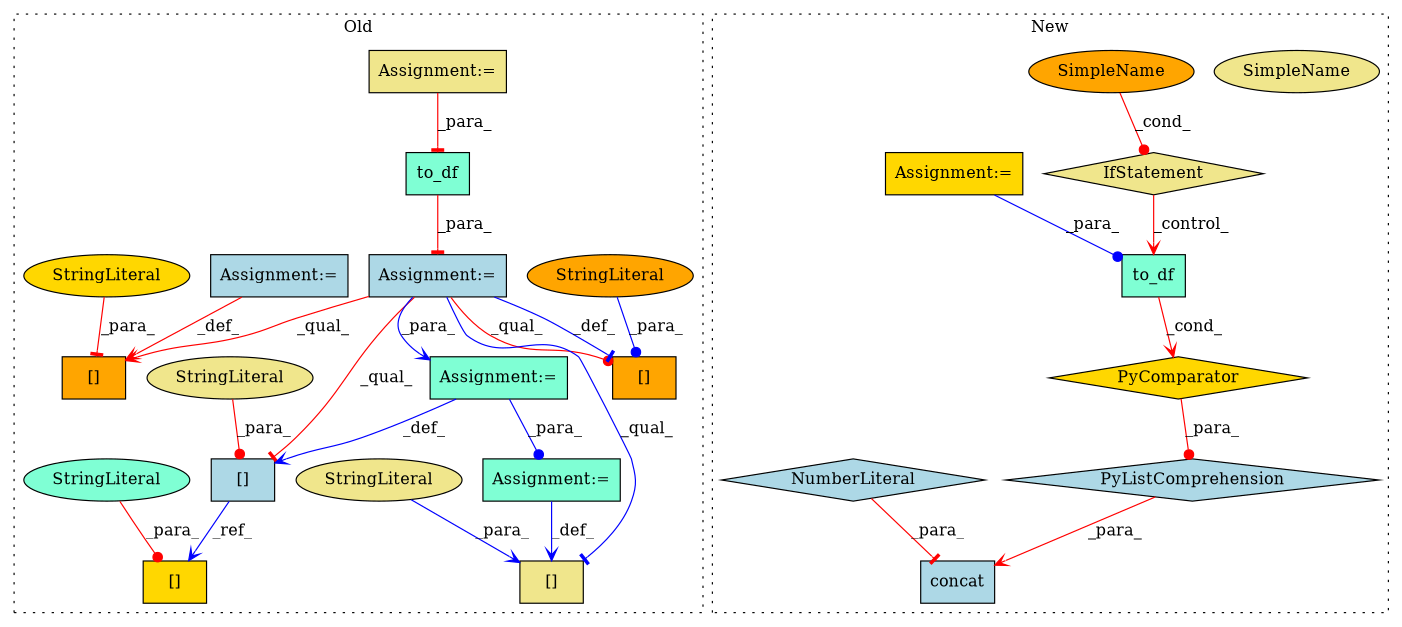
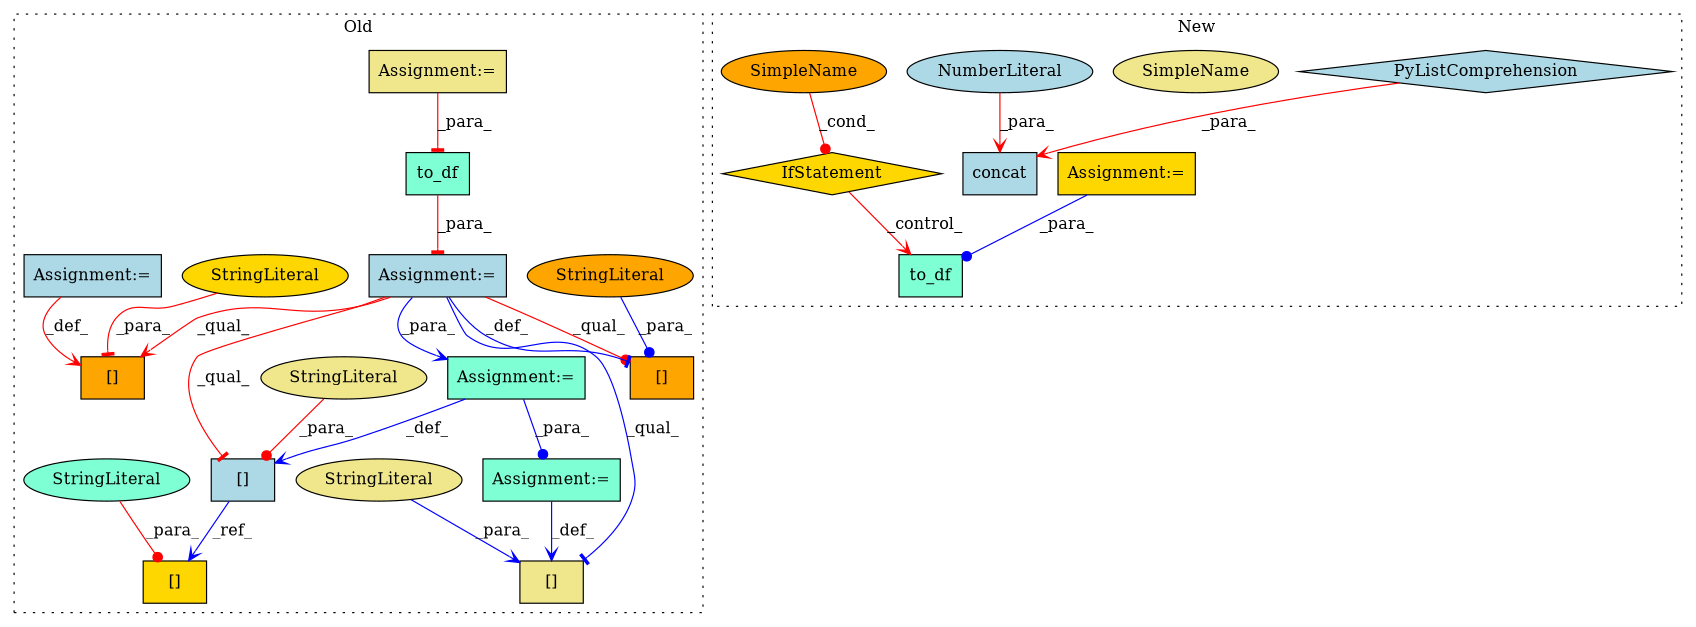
  digraph {
    node [a=7 fillcolor=khaki l=1 s=11994 shape=box style=filled]
    edge [arrowhead=vee color=red]
    n1 [a=32 fillcolor=aquamarine l="6,1" label=to_df s="12797,12807"]
    n2 [l="57,2" label="Assignment:=" s="12616,12690"]
    n3 [fillcolor=aquamarine label="Assignment:=" s=13204]
    n4 [fillcolor=lightblue label="Assignment:=" s=12792]
    n5 [a=2 fillcolor=orange l="5,1" label="[]" s="13340,13351"]
    n6 [a=45 fillcolor=gold l=6 label=StringLiteral s=13345 shape=ellipse]
    n7 [a=2 fillcolor=orange l="5,1" label="[]" s="12816,12831"]
    n8 [a=45 fillcolor=orange l=10 label=StringLiteral s=12821 shape=ellipse]
    n9 [a=2 fillcolor=lightblue l="5,1" label="[]" s="13104,13115"]
    n10 [a=45 l=6 label=StringLiteral s=13109 shape=ellipse]
    n11 [a=2 l="5,1" label="[]" s="13186,13203"]
    n12 [a=45 l=12 label=StringLiteral s=13191 shape=ellipse]
    n13 [a=2 fillcolor=gold l="5,1" label="[]" s="13205,13216"]
    n14 [a=45 fillcolor=aquamarine l=6 label=StringLiteral s=13210 shape=ellipse]
    n15 [fillcolor=lightblue label="Assignment:=" s=13352]
    n16 [fillcolor=aquamarine label="Assignment:=" s=13034]
-   n17 [a=113 fillcolor=gold l=25 label=PyComparator shape=diamond]
    n18 [fillcolor=gold l=25 label="Assignment:="]
    n19 [a=109 fillcolor=lightblue l=172 label=PyListComprehension s=11855 shape=diamond]
    n20 [a=32 fillcolor=aquamarine l="6,1" label=to_df s="11859,11929"]
-   n21 [a=25 l=25 label=IfStatement shape=diamond]
+   n21 [a=25 fillcolor=gold l=25 label=IfStatement shape=diamond]
    n22 [a=42 l=5 label=SimpleName s=12014 shape=ellipse]
    n23 [a=32 fillcolor=lightblue l="20,1" label=concat s="11835,12023"]
-   n24 [a=34 fillcolor=lightblue label=NumberLiteral s=12022 shape=diamond]
+   n24 [a=34 fillcolor=lightblue label=NumberLiteral s=12022 shape=ellipse]
    n25 [a=42 fillcolor=orange l=5 label=SimpleName s=12014 shape=ellipse]
    subgraph cluster_1 {
      label=Old
      style=dotted
      n1
      n2
      n3
      n4
      n5
      n6
      n7
      n8
      n9
      n10
      n11
      n12
      n13
      n14
      n15
      n16
    }
    subgraph cluster_2 {
      label=New
      style=dotted
-     n17
      n18
      n19
      n20
      n21
      n22
      n23
      n24
      n25
    }
    n1 -> n4 [arrowhead=tee label=_para_]
    n2 -> n1 [arrowhead=tee label=_para_]
    n3 -> n11 [color=blue label=_def_]
    n4 -> n5 [label=_qual_]
    n4 -> n7 [arrowhead=dot label=_qual_]
    n4 -> n7 [arrowhead=tee color=blue label=_def_]
    n4 -> n9 [arrowhead=tee label=_qual_]
    n4 -> n11 [arrowhead=tee color=blue label=_qual_]
    n4 -> n16 [color=blue label=_para_]
    n6 -> n5 [arrowhead=tee label=_para_]
    n8 -> n7 [arrowhead=dot color=blue label=_para_]
    n9 -> n13 [color=blue label=_ref_]
    n10 -> n9 [arrowhead=dot label=_para_]
    n12 -> n11 [color=blue label=_para_]
    n14 -> n13 [arrowhead=dot label=_para_]
    n15 -> n5 [label=_def_]
    n16 -> n3 [arrowhead=dot color=blue label=_para_]
    n16 -> n9 [color=blue label=_def_]
-   n17 -> n19 [arrowhead=dot label=_para_]
    n18 -> n20 [arrowhead=dot color=blue label=_para_]
    n19 -> n23 [label=_para_]
-   n20 -> n17 [label=_cond_]
    n21 -> n20 [label=_control_]
-   n24 -> n23 [arrowhead=tee label=_para_]
+   n24 -> n23 [label=_para_]
    n25 -> n21 [arrowhead=dot label=_cond_]
  }
